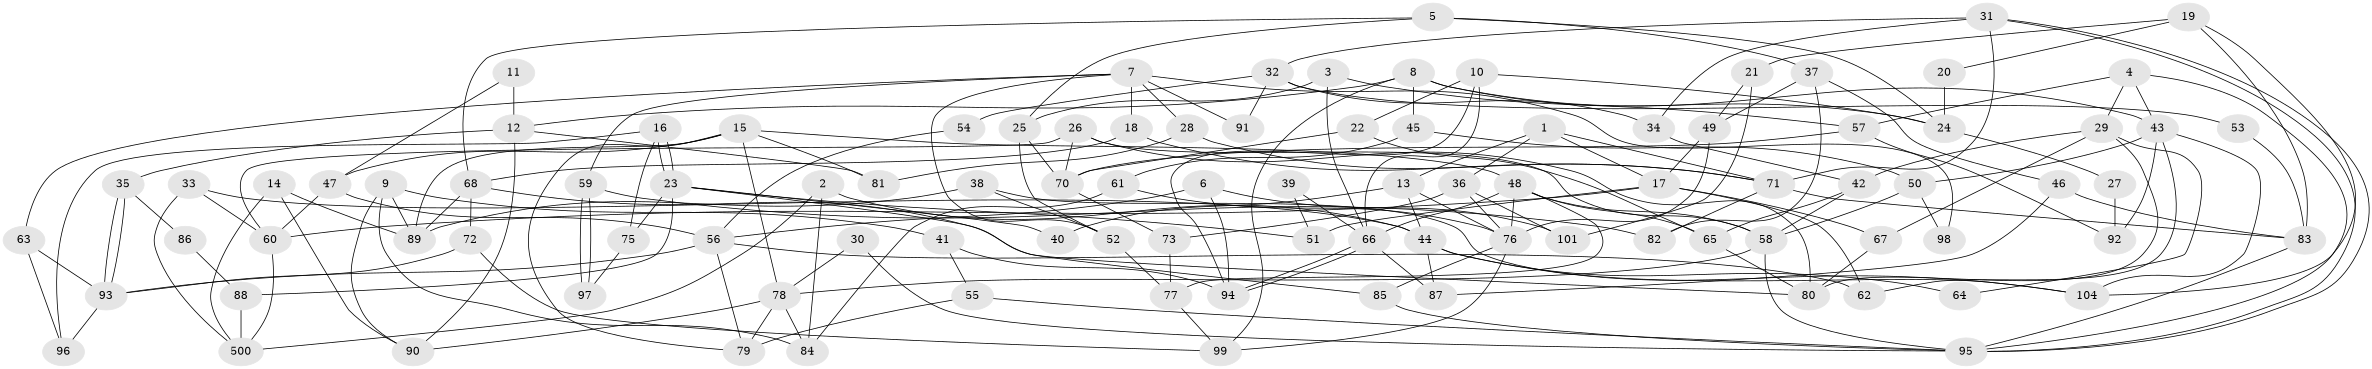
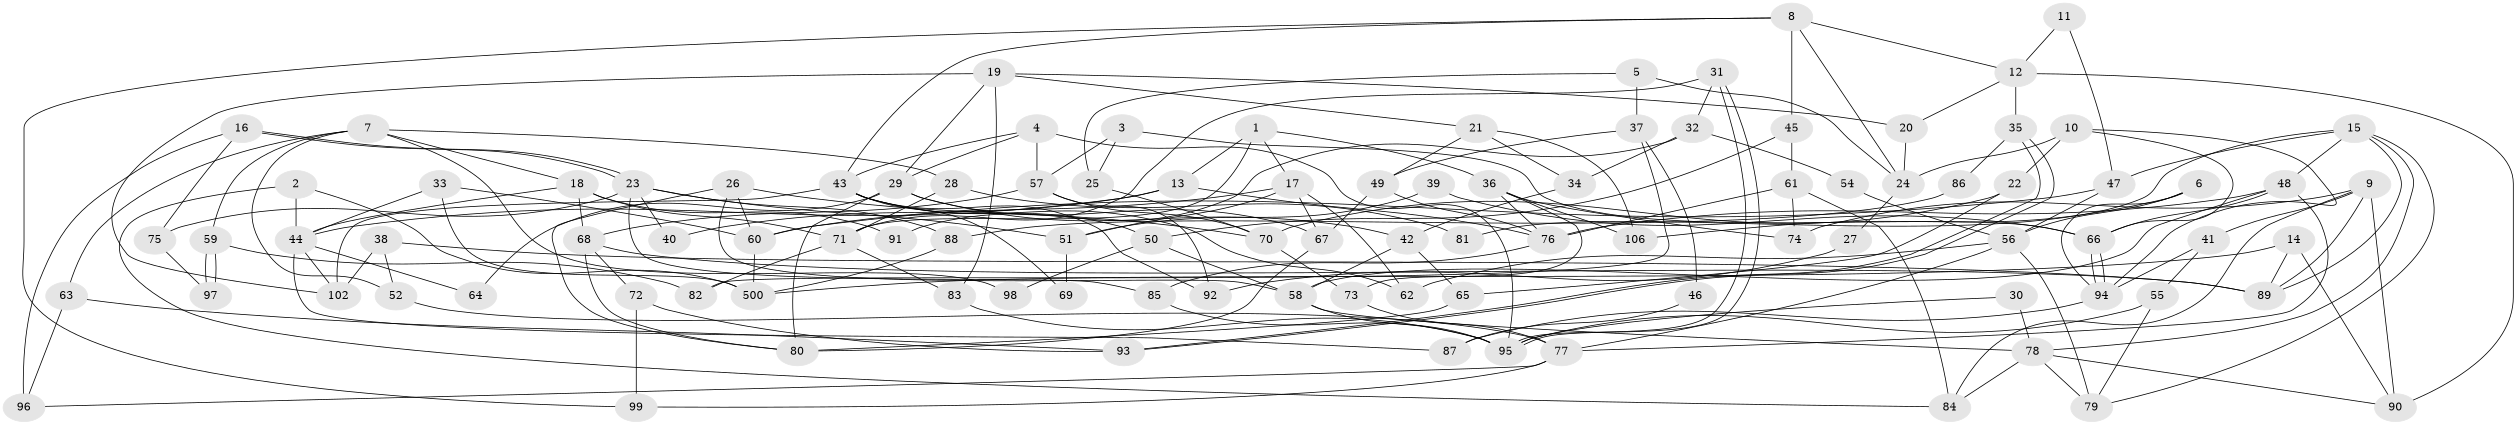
  graph {
    node [color=gray90 style=filled]
    1
    13
    17
    36
    71
    44
    40
    76
    51
    60
    62
    67
-   101
+   101 [label=106]
+   74
    73
    83
    82
    2
    84
    n20 [label=500]
-   102 [label=104]
+   102
    64
    87
    3
    25
    57
    66
    52
    70
    92
    94
    4
    29
    43
    95
    80
    42
    50
+   69
    5
    24
    37
    68
    27
    49
    46
    89
    72
    6
    56
    79
    77
    7
    18
    28
    59
    63
    91
    98
    81
    97
    96
    93
    8
    12
    45
    99
    90
    20
    35
    61
    9
    41
    55
    10
    22
    65
    11
    47
    86
    85
    14
    15
    48
    78
    58
    16
    23
    75
    88
    19
    21
    26
    30
    31
    32
    34
-   53
    54
    33
    38
    39
    1 -- 13
    1 -- 17
    1 -- 36
    1 -- 71
    13 -- 44
    13 -- 40
    13 -- 76
    17 -- 51
    17 -- 60
    17 -- 62
    17 -- 67
    36 -- 76
    36 -- 101
+   36 -- 74
    36 -- 73
    71 -- 83
    71 -- 82
    44 -- 102
    44 -- 64
    44 -- 87
-   76 -- 99
    76 -- 85
+   51 -- 69
    60 -- n20
    67 -- 80
    73 -- 77
    83 -- 95
    2 -- 44
    2 -- 84
    2 -- n20
    3 -- 25
    3 -- 57
    3 -- 66
-   25 -- 52
    25 -- 70
    57 -- 70
    57 -- 92
-   66 -- 87
+   94 -- 87
    66 -- 94
    66 -- 94
    52 -- 77
    70 -- 73
    4 -- 57
    4 -- 29
    4 -- 43
    4 -- 95
    29 -- 67
    29 -- 64
    29 -- 80
    29 -- 42
    43 -- 62
    43 -- 102
    43 -- 92
    43 -- 50
+   43 -- 69
    42 -- 65
    42 -- 58
    50 -- 98
    50 -- 58
    5 -- 25
    5 -- 24
    5 -- 37
-   5 -- 68
+   57 -- 68
    24 -- 27
    37 -- 82
    37 -- 49
    37 -- 46
    68 -- 80
    68 -- 89
    68 -- 72
    27 -- 92
    49 -- 76
-   49 -- 17
-   46 -- 83
+   49 -- 67
    46 -- 87
    72 -- 93
    72 -- 99
    6 -- 101
    6 -- 94
    6 -- 56
    56 -- 62
    56 -- 79
-   56 -- 93
-   93 -- 96
+   56 -- 77
+   77 -- 96
    77 -- 99
    7 -- 52
    7 -- 18
    7 -- 28
    7 -- 59
    7 -- 63
-   7 -- 91
+   18 -- 91
    7 -- 98
    18 -- 71
+   18 -- 44
    18 -- 68
    28 -- 71
    28 -- 81
    59 -- 82
    59 -- 97
    59 -- 97
    63 -- 96
    63 -- 93
    8 -- 43
    8 -- 24
    8 -- 12
    8 -- 45
    8 -- 99
    12 -- 90
-   12 -- 81
+   12 -- 20
    12 -- 35
    45 -- 50
    45 -- 61
    20 -- 24
    35 -- 93
    35 -- 93
    35 -- 86
    61 -- 76
+   61 -- 74
    61 -- 84
+   9 -- 74
    9 -- 84
    9 -- 89
    9 -- 90
    9 -- 41
    41 -- 94
    41 -- 55
    55 -- 95
    55 -- 79
    10 -- 66
    10 -- 94
    10 -- 24
    10 -- 22
    22 -- 70
    22 -- 65
    65 -- 80
    11 -- 12
    11 -- 47
    47 -- 60
    47 -- 56
    86 -- 88
    85 -- 95
    14 -- n20
    14 -- 89
    14 -- 90
    15 -- 89
    15 -- 79
    15 -- 81
    15 -- 47
    15 -- 48
    15 -- 78
    48 -- 76
    48 -- 66
    48 -- 77
-   48 -- 65
    48 -- 58
    78 -- 84
    78 -- 79
    78 -- 90
    58 -- 95
    58 -- 78
    16 -- 96
    16 -- 23
    16 -- 23
    16 -- 75
    23 -- 40
    23 -- 51
    23 -- 85
    23 -- 75
    23 -- 88
    75 -- 97
    88 -- n20
    19 -- 83
    19 -- 102
+   19 -- 29
    19 -- 20
    19 -- 21
    21 -- 101
    21 -- 49
    26 -- 60
    26 -- 70
    26 -- 80
    26 -- 58
    30 -- 95
    30 -- 78
    31 -- 71
    31 -- 95
    31 -- 95
    31 -- 32
-   31 -- 34
+   21 -- 34
    32 -- 91
    32 -- 34
-   32 -- 53
    32 -- 54
    34 -- 42
-   53 -- 83
    54 -- 56
    33 -- 44
    33 -- 60
    33 -- n20
    38 -- 102
    38 -- 52
    38 -- 89
    39 -- 51
    39 -- 66
  }
